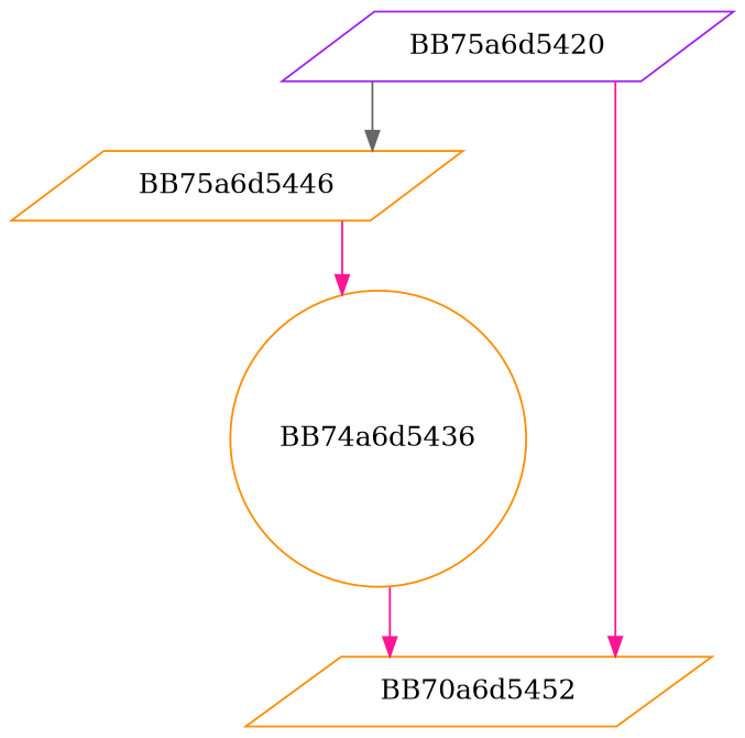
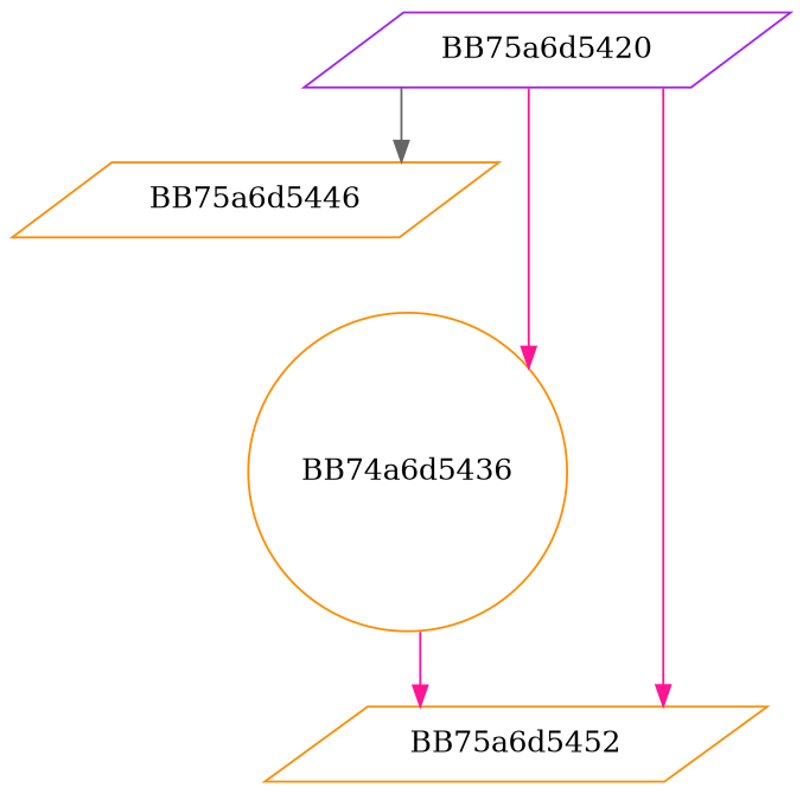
  digraph {
    splines=ortho
    node [color=darkorange shape=parallelogram]
    edge [color=deeppink]
    BB75a6d5420 [color=purple]
    BB75a6d5446
    n3 [label=BB74a6d5436 shape=circle]
-   BB75a6d5452 [label=BB70a6d5452]
+   BB75a6d5452
    BB75a6d5420 -> BB75a6d5446 [color=gray40]
-   BB75a6d5446 -> n3
+   BB75a6d5420 -> n3
    BB75a6d5420 -> BB75a6d5452
    n3 -> BB75a6d5452
  }
